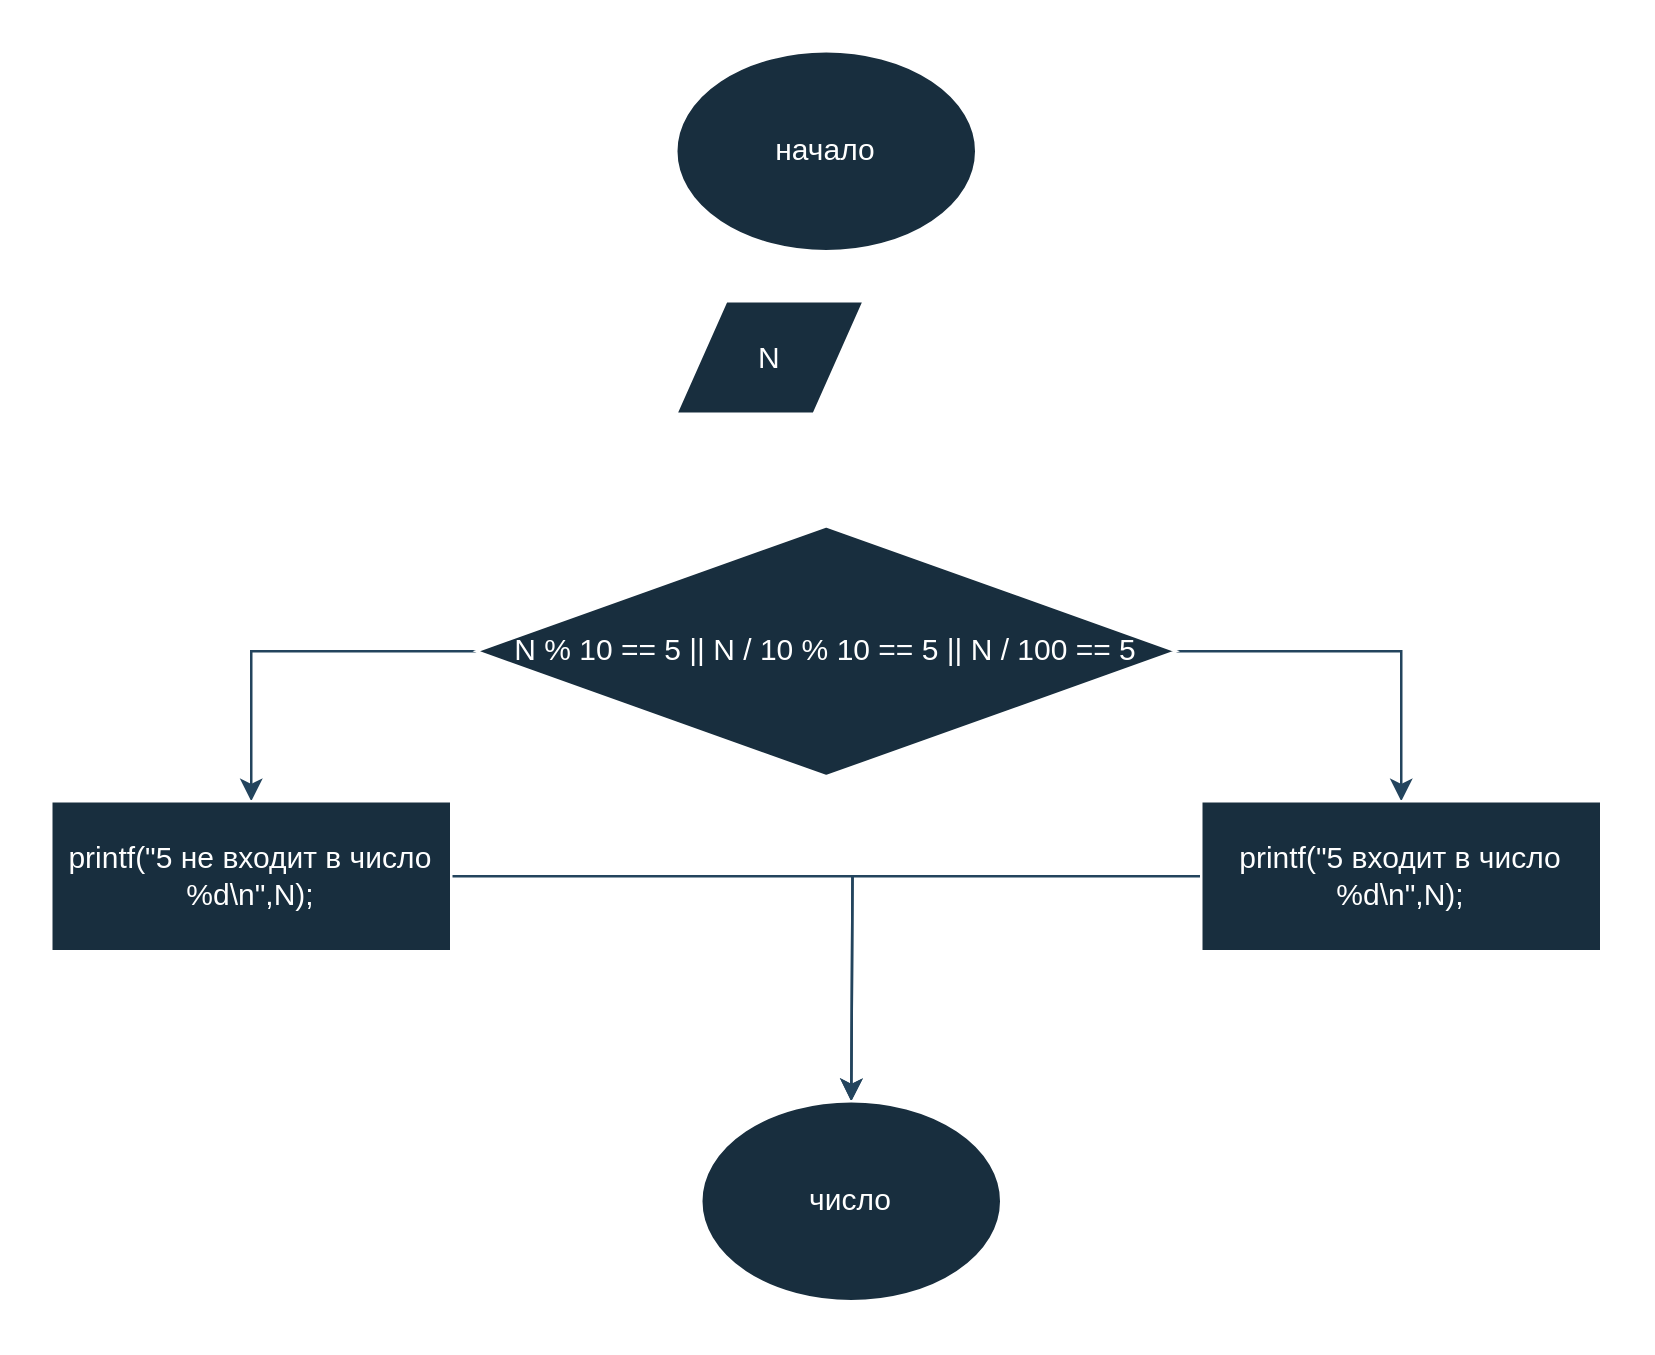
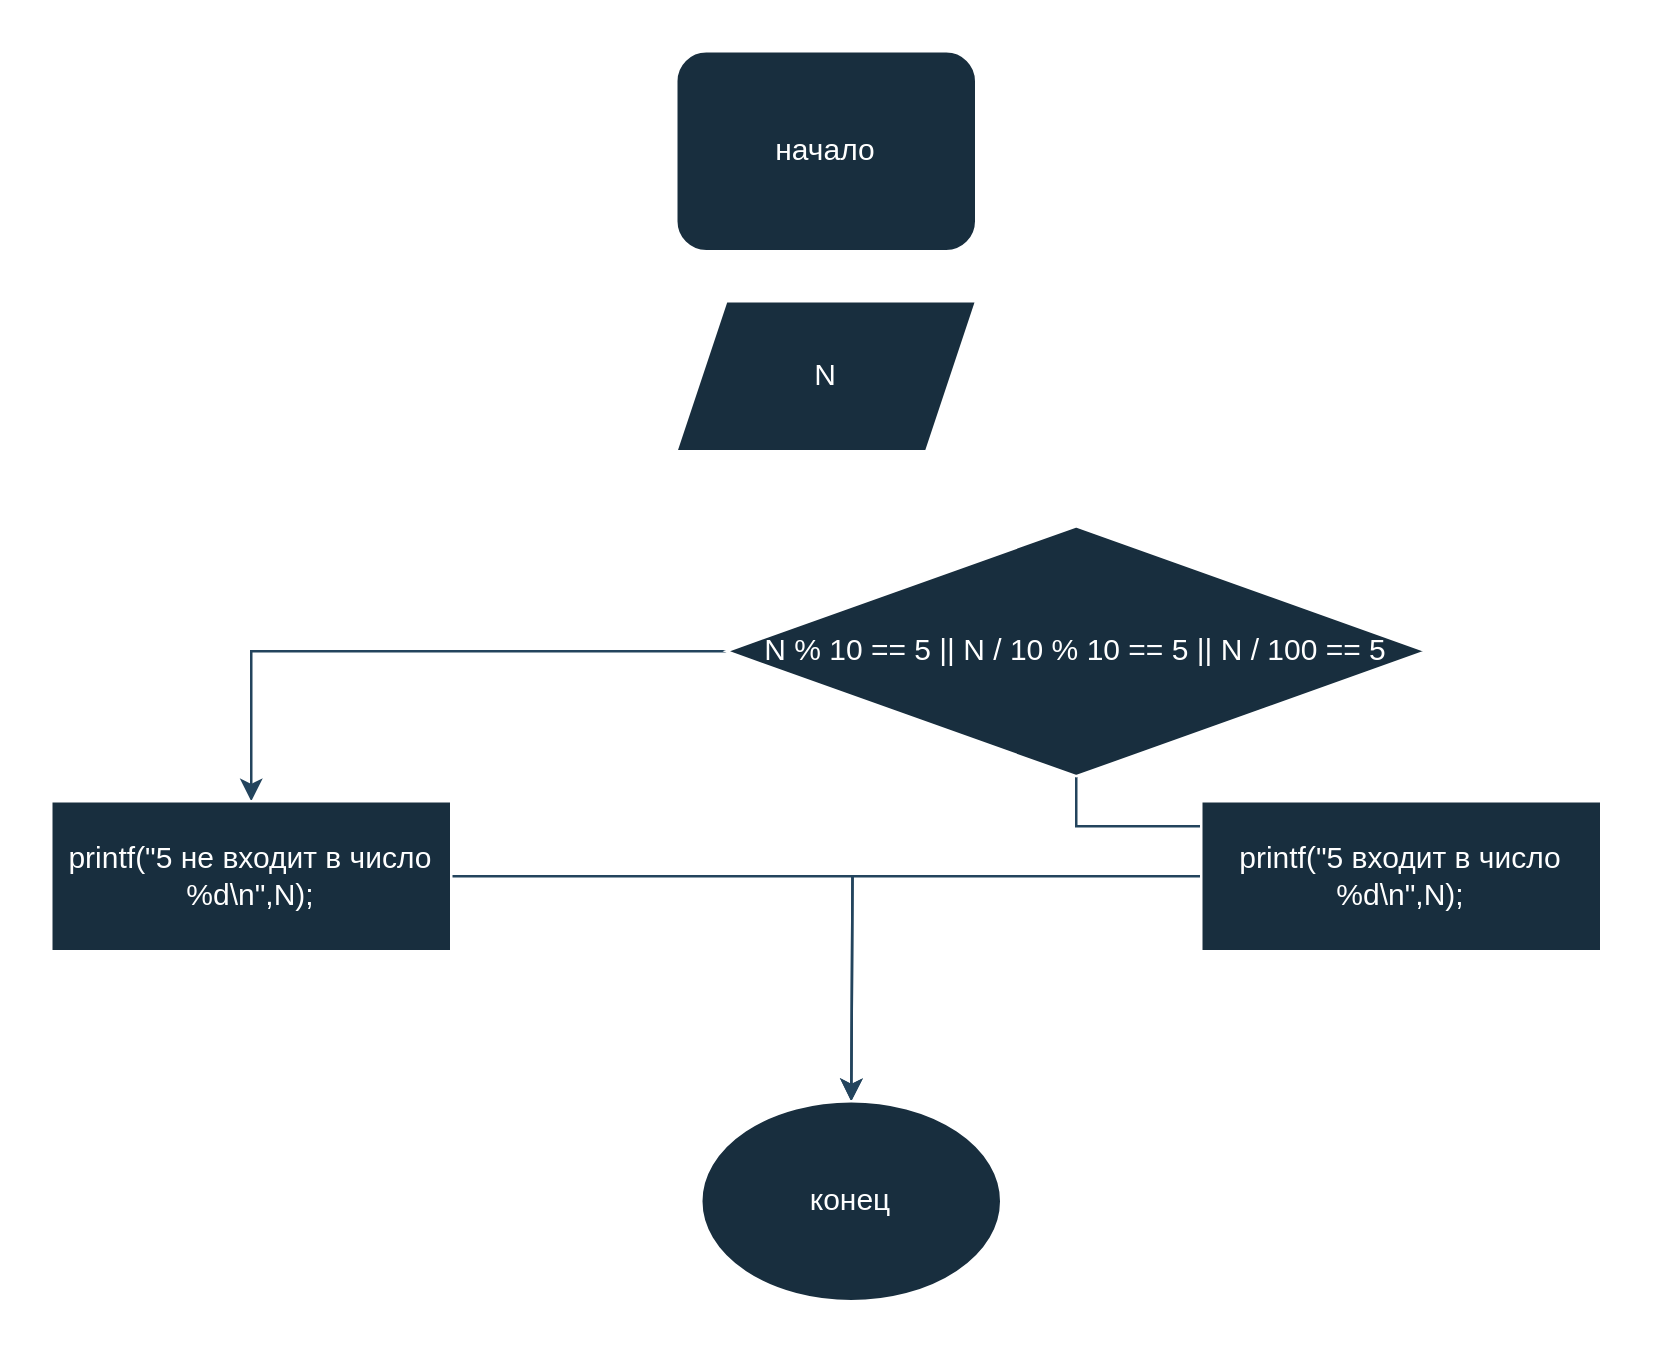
  <mxCell id="0" />
  <mxCell id="1" parent="0" />
- <mxCell id="2" value="начало" style="ellipse;whiteSpace=wrap;html=1;fillColor=#182E3E;strokeColor=#FFFFFF;labelBackgroundColor=none;fontColor=#FFFFFF;" vertex="1" parent="1"><mxGeometry x="270" y="20" width="120" height="80" as="geometry" /></mxCell>
- <mxCell id="3" value="N" style="shape=parallelogram;perimeter=parallelogramPerimeter;whiteSpace=wrap;html=1;fixedSize=1;fillColor=#182E3E;strokeColor=#FFFFFF;labelBackgroundColor=none;fontColor=#FFFFFF;" vertex="1" parent="1"><mxGeometry x="270" y="120" width="75" height="45" as="geometry" /></mxCell>
+ <mxCell id="2" value="начало" style="whiteSpace=wrap;html=1;fillColor=#182E3E;strokeColor=#FFFFFF;labelBackgroundColor=none;fontColor=#FFFFFF;rounded=1;" vertex="1" parent="1"><mxGeometry x="270" y="20" width="120" height="80" as="geometry" /></mxCell>
+ <mxCell id="3" value="N" style="shape=parallelogram;perimeter=parallelogramPerimeter;whiteSpace=wrap;html=1;fixedSize=1;fillColor=#182E3E;strokeColor=#FFFFFF;labelBackgroundColor=none;fontColor=#FFFFFF;" vertex="1" parent="1"><mxGeometry x="270" y="120" width="120" height="60" as="geometry" /></mxCell>
  <mxCell id="4" value="" style="edgeStyle=orthogonalEdgeStyle;rounded=0;orthogonalLoop=1;jettySize=auto;html=1;labelBackgroundColor=none;strokeColor=#23445D;fontColor=default;" edge="1" parent="1" source="6" target="8"><mxGeometry relative="1" as="geometry" /></mxCell>
  <mxCell id="5" value="" style="edgeStyle=orthogonalEdgeStyle;rounded=0;orthogonalLoop=1;jettySize=auto;html=1;labelBackgroundColor=none;strokeColor=#23445D;fontColor=default;" edge="1" parent="1" source="6" target="10"><mxGeometry relative="1" as="geometry" /></mxCell>
- <mxCell id="6" value="N % 10 == 5 || N / 10 % 10 == 5 || N / 100 == 5" style="rhombus;whiteSpace=wrap;html=1;fillColor=#182E3E;strokeColor=#FFFFFF;labelBackgroundColor=none;fontColor=#FFFFFF;" vertex="1" parent="1"><mxGeometry x="190" y="210" width="280" height="100" as="geometry" /></mxCell>
+ <mxCell id="6" value="N % 10 == 5 || N / 10 % 10 == 5 || N / 100 == 5" style="rhombus;whiteSpace=wrap;html=1;fillColor=#182E3E;strokeColor=#FFFFFF;labelBackgroundColor=none;fontColor=#FFFFFF;" vertex="1" parent="1"><mxGeometry x="290" y="210" width="280" height="100" as="geometry" /></mxCell>
  <mxCell id="7" style="edgeStyle=orthogonalEdgeStyle;rounded=0;orthogonalLoop=1;jettySize=auto;html=1;labelBackgroundColor=none;strokeColor=#23445D;fontColor=default;" edge="1" parent="1" source="8"><mxGeometry relative="1" as="geometry"><mxPoint x="340" y="440" as="targetPoint" /></mxGeometry></mxCell>
  <mxCell id="8" value="printf(&quot;5 входит в число %d\n&quot;,N);" style="whiteSpace=wrap;html=1;fontFamily=Helvetica;fillColor=#182E3E;strokeColor=#FFFFFF;labelBackgroundColor=none;fontColor=#FFFFFF;" vertex="1" parent="1"><mxGeometry x="480" y="320" width="160" height="60" as="geometry" /></mxCell>
  <mxCell id="9" style="edgeStyle=orthogonalEdgeStyle;rounded=0;orthogonalLoop=1;jettySize=auto;html=1;labelBackgroundColor=none;strokeColor=#23445D;fontColor=default;" edge="1" parent="1" source="10"><mxGeometry relative="1" as="geometry"><mxPoint x="340" y="440" as="targetPoint" /></mxGeometry></mxCell>
  <mxCell id="10" value="printf(&quot;5 не входит в число %d\n&quot;,N);" style="whiteSpace=wrap;html=1;fillColor=#182E3E;strokeColor=#FFFFFF;labelBackgroundColor=none;fontColor=#FFFFFF;" vertex="1" parent="1"><mxGeometry x="20" y="320" width="160" height="60" as="geometry" /></mxCell>
  <mxCell id="11" value="False" style="text;html=1;align=center;verticalAlign=middle;whiteSpace=wrap;rounded=0;labelBackgroundColor=none;fontColor=light-dark(#FFFFFF,#FFFFFF);" vertex="1" parent="1"><mxGeometry x="130" y="230" width="60" height="30" as="geometry" /></mxCell>
- <mxCell id="12" value="число" style="ellipse;whiteSpace=wrap;html=1;fillColor=#182E3E;strokeColor=#FFFFFF;labelBackgroundColor=none;fontColor=#FFFFFF;" vertex="1" parent="1"><mxGeometry x="280" y="440" width="120" height="80" as="geometry" /></mxCell>
+ <mxCell id="12" value="конец" style="ellipse;whiteSpace=wrap;html=1;fillColor=#182E3E;strokeColor=#FFFFFF;labelBackgroundColor=none;fontColor=#FFFFFF;" vertex="1" parent="1"><mxGeometry x="280" y="440" width="120" height="80" as="geometry" /></mxCell>
